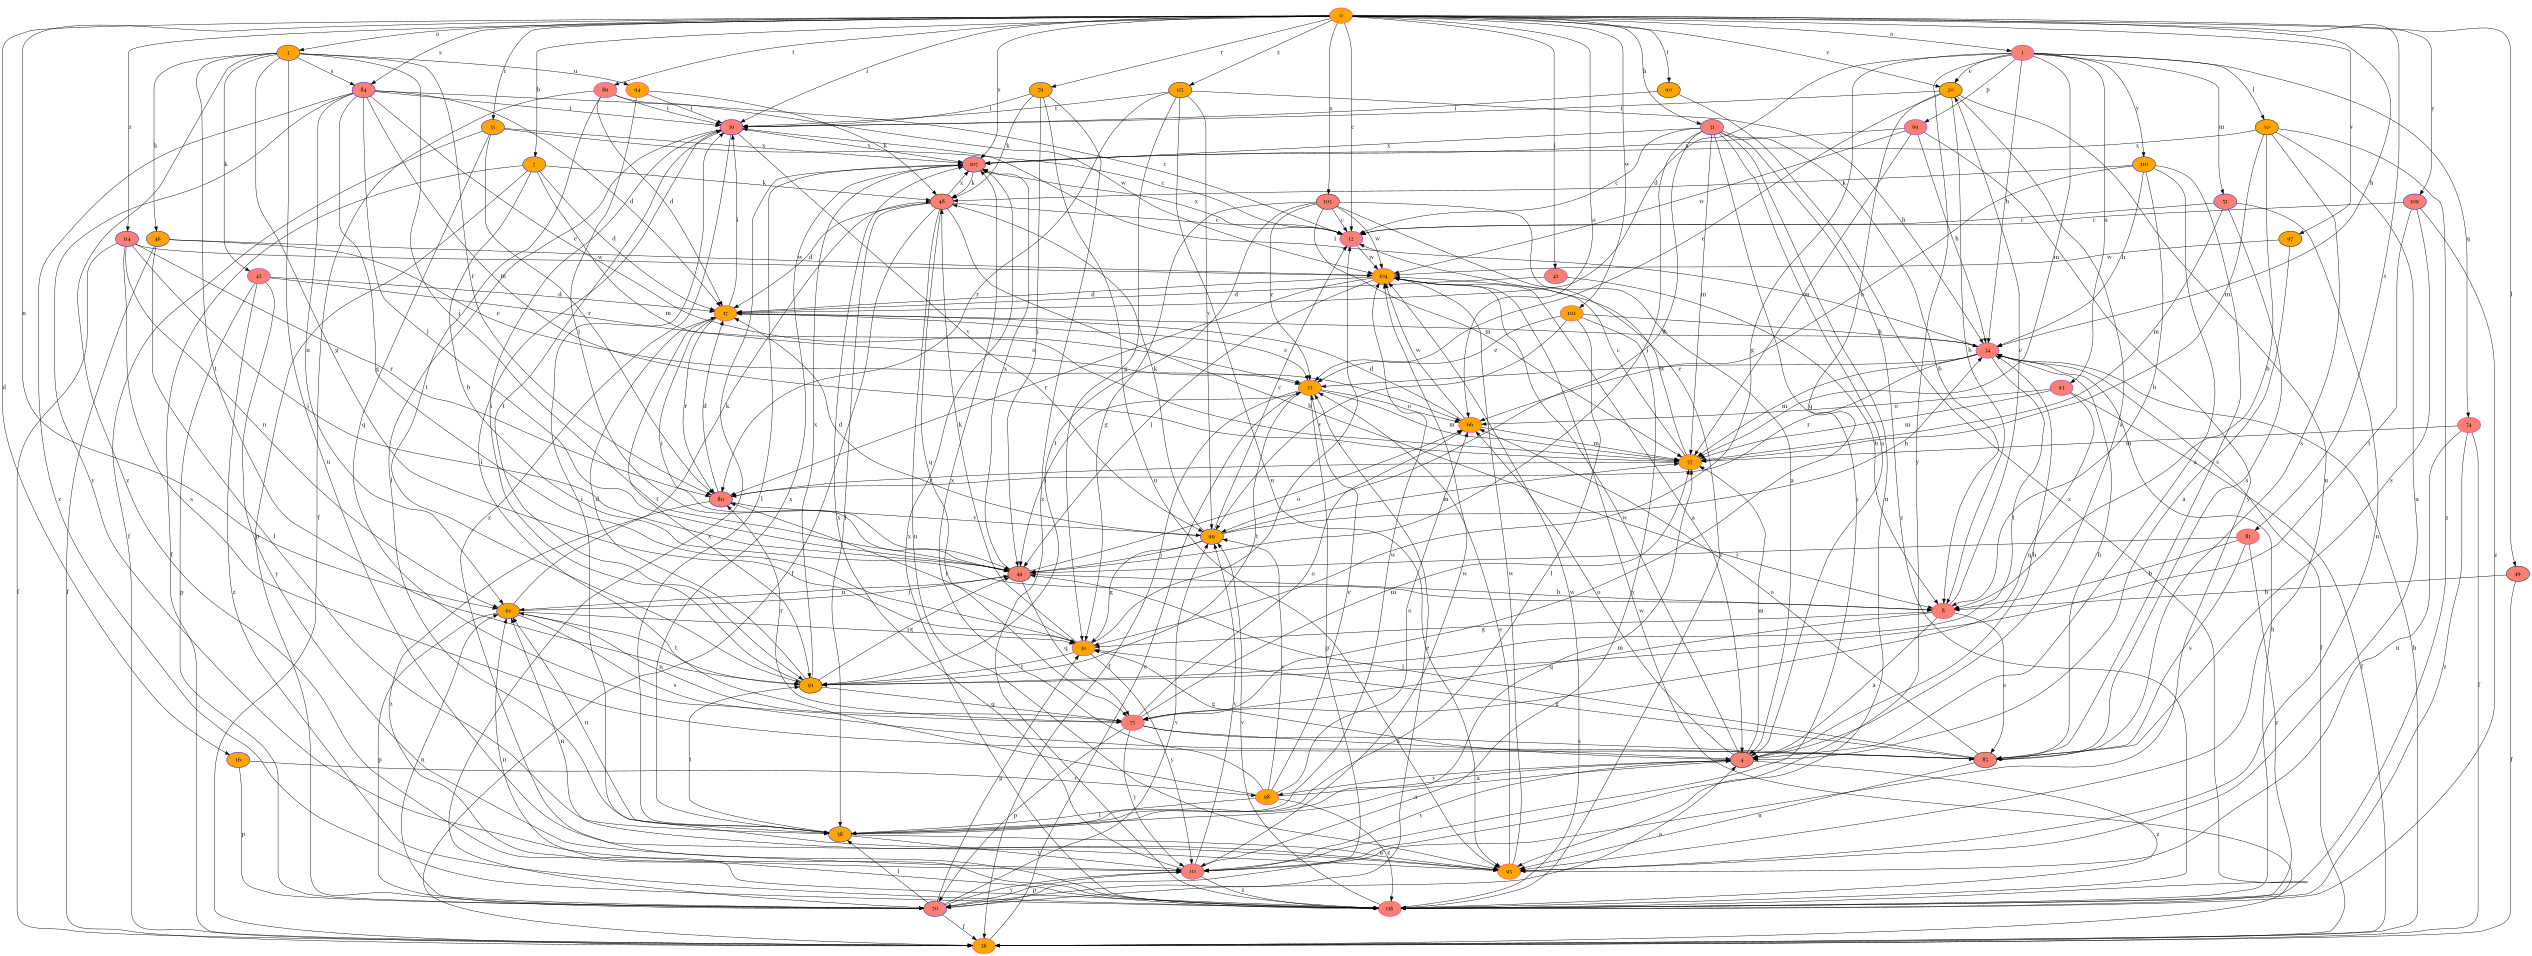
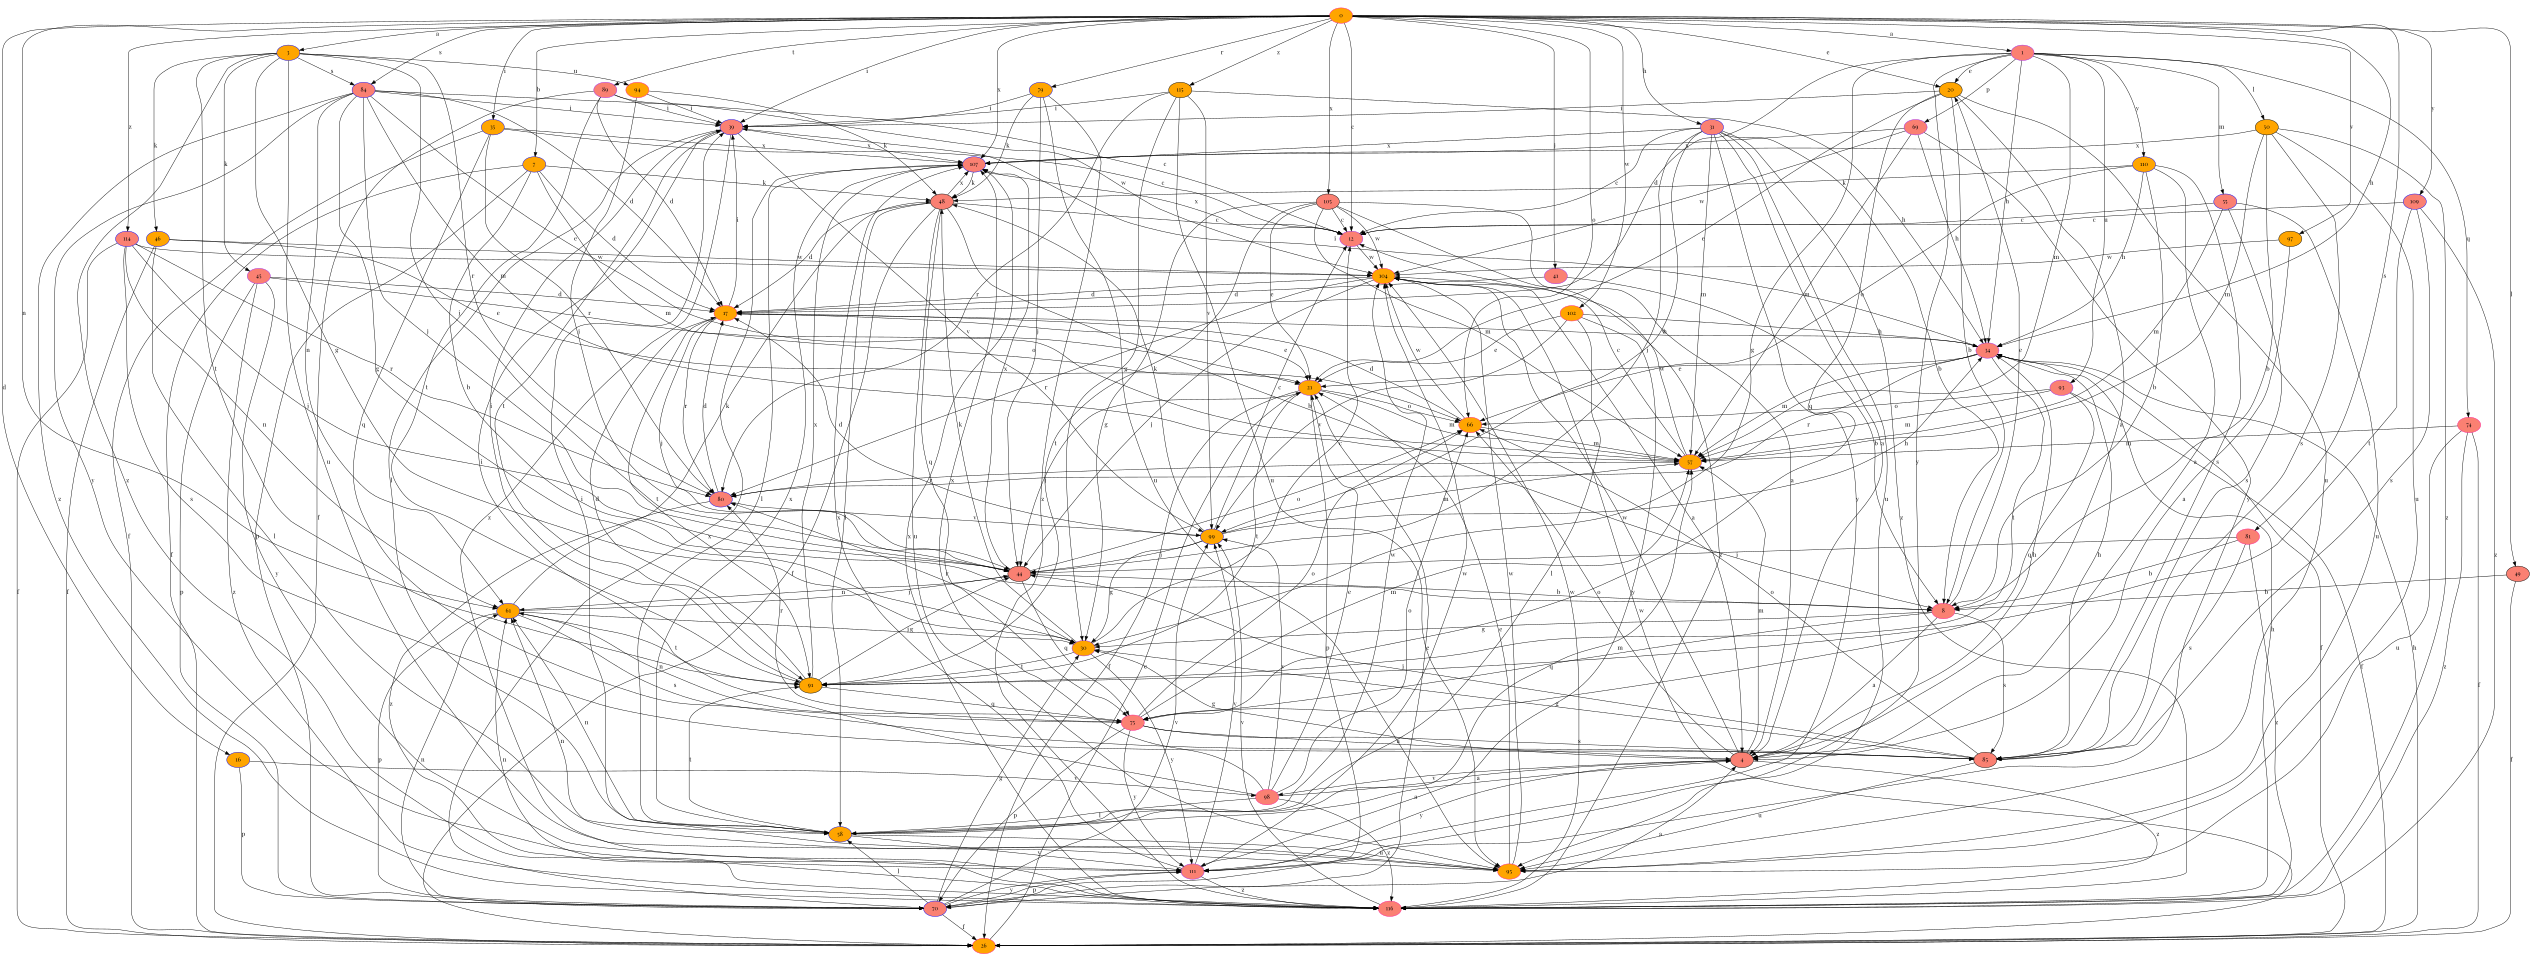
  strict digraph {
    fontname="Playfair Display"
    node [color=blue fillcolor=salmon fontname="Playfair Display" style=filled]
    edge [fontname="Playfair Display"]
    0 [color=deeppink fillcolor=orange]
    1 [color=purple]
    3 [fillcolor=orange]
    7 [fillcolor=orange]
    12 [color=purple]
    16 [fillcolor=orange]
    20 [color=black fillcolor=orange]
    31
    34 [color=purple]
    35 [fillcolor=orange]
    39
    41 [color=purple]
    49 [color=black]
    61 [fillcolor=orange]
    66 [color=deeppink fillcolor=orange]
    79 [fillcolor=orange]
    81 [color=deeppink]
    84
    89 [color=purple]
-   90 [color=black fillcolor=orange]
    97 [color=black fillcolor=orange]
    102 [color=deeppink fillcolor=orange]
    105 [color=black]
    107
    109
    114
    115 [color=black fillcolor=orange]
    17 [color=deeppink fillcolor=orange]
    30 [color=purple fillcolor=orange]
    50 [color=black fillcolor=orange]
    55
    57 [color=purple fillcolor=orange]
    69 [color=purple]
    74 [color=deeppink]
    93 [color=purple]
    110 [fillcolor=orange]
    111 [color=purple]
    44 [color=black]
    45 [color=purple]
    46 [fillcolor=orange]
    80
    91 [color=black fillcolor=orange]
    94 [color=deeppink fillcolor=orange]
    95 [color=deeppink fillcolor=orange]
    116 [color=deeppink]
    8 [color=deeppink]
    26 [color=deeppink fillcolor=orange]
    48 [color=black]
    70
    104 [color=deeppink fillcolor=orange]
-   98 [color=deeppink fillcolor=orange]
+   98 [color=deeppink]
    4 [color=black]
    75 [color=deeppink]
    21 [color=purple fillcolor=orange]
    99 [fillcolor=orange]
    n56 [fillcolor=orange label=58]
    85 [color=black]
    0 -> 1 [label=a]
    0 -> 3 [label=a]
    0 -> 7 [label=b]
    0 -> 12 [label=c]
    0 -> 16 [label=d]
    0 -> 20 [label=e]
    0 -> 31 [label=h]
    0 -> 34 [label=h]
    0 -> 35 [label=i]
    0 -> 39 [label=i]
    0 -> 41 [label=j]
    0 -> 49 [label=l]
    0 -> 61 [label=n]
    0 -> 66 [label=o]
    0 -> 79 [label=r]
    0 -> 81 [label=s]
    0 -> 84 [label=s]
    0 -> 89 [label=t]
-   0 -> 90 [label=t]
    0 -> 97 [label=v]
    0 -> 102 [label=w]
    0 -> 105 [label=x]
    0 -> 107 [label=x]
    0 -> 109 [label=y]
    0 -> 114 [label=z]
    0 -> 115 [label=z]
    1 -> 20 [label=e]
    1 -> 34 [label=h]
    1 -> 17 [label=d]
    1 -> 30 [label=g]
    1 -> 50 [label=l]
    1 -> 55 [label=m]
    1 -> 57 [label=m]
    1 -> 69 [label=p]
    1 -> 74 [label=q]
    1 -> 93 [label=u]
    1 -> 110 [label=y]
    1 -> 111 [label=y]
    3 -> 84 [label=s]
    3 -> 30 [label=g]
    3 -> 44 [label=j]
    3 -> 45 [label=k]
    3 -> 46 [label=k]
    3 -> 80 [label=r]
    3 -> 91 [label=t]
    3 -> 94 [label=u]
    3 -> 95 [label=u]
    3 -> 116 [label=z]
    7 -> 17 [label=d]
    7 -> 57 [label=m]
    7 -> 8 [label=b]
    7 -> 26 [label=f]
    7 -> 48 [label=k]
    7 -> 70 [label=p]
    12 -> 107 [label=x]
    12 -> 104 [label=w]
    16 -> 70 [label=p]
    16 -> 98 [label=v]
    20 -> 39 [label=i]
    20 -> 95 [label=u]
    20 -> 8 [label=b]
    20 -> 4 [label=a]
    20 -> 75 [label=q]
    20 -> 21 [label=e]
    31 -> 12 [label=c]
    31 -> 107 [label=x]
    31 -> 57 [label=m]
    31 -> 111 [label=y]
    31 -> 44 [label=j]
    31 -> 95 [label=u]
    31 -> 116 [label=z]
    31 -> 8 [label=b]
    31 -> 4 [label=a]
    31 -> 99 [label=v]
    34 -> 39 [label=i]
    34 -> 57 [label=m]
    34 -> 80 [label=r]
    34 -> 91 [label=t]
    34 -> 26 [label=f]
    34 -> 21 [label=e]
    35 -> 12 [label=c]
    35 -> 107 [label=x]
    35 -> 80 [label=r]
    35 -> 26 [label=f]
    35 -> 75 [label=q]
    39 -> 107 [label=x]
    39 -> 91 [label=t]
    39 -> 116 [label=z]
    39 -> 99 [label=v]
    39 -> n56 [label=l]
    41 -> 17 [label=d]
    41 -> 8 [label=b]
    49 -> 8 [label=b]
    49 -> 26 [label=f]
    61 -> 30 [label=g]
    61 -> 44 [label=j]
    61 -> 91 [label=t]
    61 -> 48 [label=k]
    61 -> 70 [label=p]
    61 -> 85 [label=s]
    66 -> 17 [label=d]
    66 -> 57 [label=m]
    66 -> 104 [label=w]
    79 -> 39 [label=i]
    79 -> 44 [label=j]
    79 -> 95 [label=u]
    79 -> 116 [label=z]
    79 -> 48 [label=k]
    81 -> 44 [label=j]
    81 -> 116 [label=z]
    81 -> 8 [label=b]
    81 -> 85 [label=s]
    84 -> 12 [label=c]
    84 -> 39 [label=i]
    84 -> 61 [label=n]
    84 -> 17 [label=d]
    84 -> 30 [label=g]
    84 -> 57 [label=m]
    84 -> 111 [label=y]
    84 -> 44 [label=j]
    84 -> 116 [label=z]
    84 -> 21 [label=e]
    89 -> 39 [label=i]
    89 -> 17 [label=d]
    89 -> 91 [label=t]
    89 -> 26 [label=f]
    89 -> 104 [label=w]
-   90 -> 39 [label=i]
-   90 -> 116 [label=z]
    97 -> 104 [label=w]
    97 -> 4 [label=a]
    102 -> 34 [label=h]
    102 -> 111 [label=y]
    102 -> 21 [label=e]
    102 -> 99 [label=v]
    102 -> n56 [label=l]
    105 -> 12 [label=c]
    105 -> 30 [label=g]
    105 -> 57 [label=m]
    105 -> 91 [label=t]
    105 -> 116 [label=z]
    105 -> 104 [label=w]
    105 -> 4 [label=a]
    105 -> 21 [label=e]
    107 -> 48 [label=k]
    107 -> n56 [label=l]
    109 -> 12 [label=c]
    109 -> 91 [label=t]
    109 -> 116 [label=z]
    109 -> 85 [label=s]
    114 -> 61 [label=n]
    114 -> 44 [label=j]
    114 -> 80 [label=r]
    114 -> 26 [label=f]
    114 -> 104 [label=w]
    114 -> 85 [label=s]
    115 -> 34 [label=h]
    115 -> 39 [label=i]
    115 -> 30 [label=g]
    115 -> 80 [label=r]
    115 -> 95 [label=u]
    115 -> 99 [label=v]
    17 -> 34 [label=h]
    17 -> 39 [label=i]
    17 -> 44 [label=j]
    17 -> 80 [label=r]
    17 -> 91 [label=t]
    17 -> 21 [label=e]
    30 -> 12 [label=c]
    30 -> 111 [label=y]
    30 -> 80 [label=r]
    30 -> 91 [label=t]
    30 -> 48 [label=k]
    50 -> 107 [label=x]
    50 -> 57 [label=m]
    50 -> 95 [label=u]
    50 -> 116 [label=z]
    50 -> 8 [label=b]
    50 -> 85 [label=s]
    55 -> 12 [label=c]
    55 -> 57 [label=m]
    55 -> 95 [label=u]
    55 -> 85 [label=s]
    57 -> 12 [label=c]
    57 -> 80 [label=r]
    57 -> 104 [label=w]
    69 -> 34 [label=h]
    69 -> 107 [label=x]
    69 -> 57 [label=m]
    69 -> 111 [label=y]
    69 -> 104 [label=w]
    74 -> 57 [label=m]
    74 -> 95 [label=u]
    74 -> 116 [label=z]
    74 -> 26 [label=f]
    93 -> 66 [label=o]
    93 -> 57 [label=m]
    93 -> 26 [label=f]
    93 -> 75 [label=q]
    110 -> 34 [label=h]
    110 -> 66 [label=o]
    110 -> 8 [label=b]
    110 -> 48 [label=k]
    110 -> 4 [label=a]
    110 -> 85 [label=s]
    111 -> 107 [label=x]
    111 -> 116 [label=z]
    111 -> 70 [label=p]
    111 -> 104 [label=w]
    111 -> 99 [label=v]
    44 -> 61 [label=n]
    44 -> 66 [label=o]
    44 -> 107 [label=x]
    44 -> 8 [label=b]
    44 -> 75 [label=q]
    45 -> 66 [label=o]
    45 -> 17 [label=d]
    45 -> 111 [label=y]
    45 -> 116 [label=z]
    45 -> 70 [label=p]
    46 -> 26 [label=f]
    46 -> 104 [label=w]
    46 -> 21 [label=e]
    46 -> n56 [label=l]
    80 -> 17 [label=d]
    80 -> 116 [label=z]
    80 -> 99 [label=v]
    91 -> 39 [label=i]
    91 -> 107 [label=x]
    91 -> 17 [label=d]
    91 -> 44 [label=j]
    91 -> 75 [label=q]
    94 -> 39 [label=i]
    94 -> 44 [label=j]
    94 -> 48 [label=k]
    95 -> 39 [label=i]
    95 -> 61 [label=n]
    95 -> 104 [label=w]
    95 -> 21 [label=e]
    116 -> 34 [label=h]
    116 -> 61 [label=n]
    116 -> 107 [label=x]
    116 -> 104 [label=w]
    116 -> 99 [label=v]
    8 -> 20 [label=e]
    8 -> 30 [label=g]
    8 -> 4 [label=a]
    8 -> 75 [label=q]
    8 -> 85 [label=s]
    26 -> 34 [label=h]
    26 -> 104 [label=w]
    26 -> 21 [label=e]
    48 -> 12 [label=c]
    48 -> 107 [label=x]
    48 -> 17 [label=d]
    48 -> 95 [label=u]
    48 -> 8 [label=b]
    48 -> 26 [label=f]
    48 -> 75 [label=q]
    48 -> n56 [label=l]
    70 -> 61 [label=n]
    70 -> 107 [label=x]
    70 -> 30 [label=g]
    70 -> 111 [label=y]
    70 -> 26 [label=f]
    70 -> 4 [label=a]
    70 -> 21 [label=e]
    70 -> 99 [label=v]
    70 -> n56 [label=l]
    104 -> 17 [label=d]
    104 -> 44 [label=j]
    104 -> 80 [label=r]
    104 -> 4 [label=a]
    98 -> 39 [label=i]
    98 -> 66 [label=o]
    98 -> 107 [label=x]
    98 -> 116 [label=z]
    98 -> 4 [label=a]
    98 -> 21 [label=e]
    98 -> 99 [label=v]
    98 -> n56 [label=l]
    4 -> 34 [label=h]
    4 -> 66 [label=o]
    4 -> 30 [label=g]
    4 -> 57 [label=m]
    4 -> 111 [label=y]
    4 -> 116 [label=z]
    4 -> 104 [label=w]
    4 -> 98 [label=v]
    75 -> 61 [label=n]
    75 -> 66 [label=o]
    75 -> 57 [label=m]
    75 -> 111 [label=y]
    75 -> 80 [label=r]
    75 -> 70 [label=p]
    75 -> 4 [label=a]
    75 -> 85 [label=s]
    21 -> 66 [label=o]
    21 -> 57 [label=m]
    21 -> 44 [label=j]
    21 -> 91 [label=t]
    21 -> 26 [label=f]
    21 -> 70 [label=p]
    99 -> 12 [label=c]
    99 -> 34 [label=h]
    99 -> 17 [label=d]
    99 -> 30 [label=g]
    99 -> 57 [label=m]
    99 -> 44 [label=j]
    99 -> 48 [label=k]
    n56 -> 61 [label=n]
    n56 -> 107 [label=x]
    n56 -> 57 [label=m]
    n56 -> 111 [label=y]
    n56 -> 91 [label=t]
    n56 -> 95 [label=u]
    n56 -> 104 [label=w]
    n56 -> 4 [label=a]
    85 -> 34 [label=h]
    85 -> 66 [label=o]
    85 -> 30 [label=g]
    85 -> 44 [label=j]
    85 -> 95 [label=u]
  }
